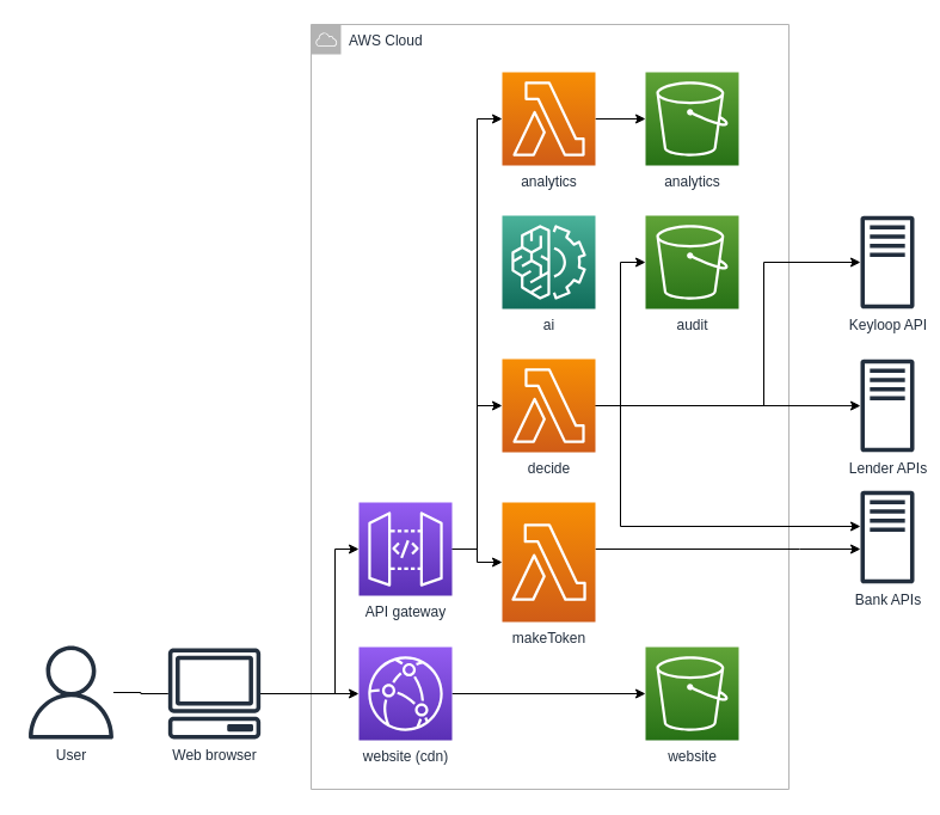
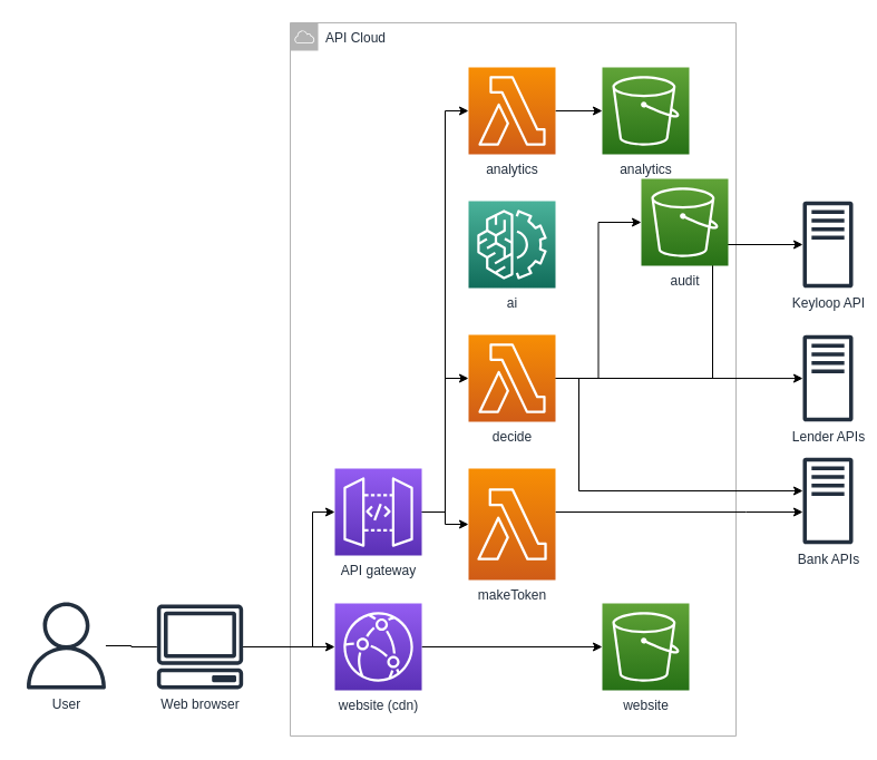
  <mxCell id="0" />
  <mxCell id="1" parent="0" />
- <mxCell id="2" value="AWS Cloud" style="points=[[0,0],[0.25,0],[0.5,0],[0.75,0],[1,0],[1,0.25],[1,0.5],[1,0.75],[1,1],[0.75,1],[0.5,1],[0.25,1],[0,1],[0,0.75],[0,0.5],[0,0.25]];outlineConnect=0;gradientColor=none;html=1;whiteSpace=wrap;fontSize=12;fontStyle=0;shape=mxgraph.aws4.group;grIcon=mxgraph.aws4.group_aws_cloud;fillColor=none;verticalAlign=top;align=left;spacingLeft=30;fontColor=#232F3E;dashed=0;strokeWidth=1;sketch=0;shadow=0;strokeColor=#B3B3B3;" vertex="1" parent="1"><mxGeometry x="260" y="20" width="400" height="640" as="geometry" /></mxCell>
+ <mxCell id="2" value="API Cloud" style="points=[[0,0],[0.25,0],[0.5,0],[0.75,0],[1,0],[1,0.25],[1,0.5],[1,0.75],[1,1],[0.75,1],[0.5,1],[0.25,1],[0,1],[0,0.75],[0,0.5],[0,0.25]];outlineConnect=0;gradientColor=none;html=1;whiteSpace=wrap;fontSize=12;fontStyle=0;shape=mxgraph.aws4.group;grIcon=mxgraph.aws4.group_aws_cloud;fillColor=none;verticalAlign=top;align=left;spacingLeft=30;fontColor=#232F3E;dashed=0;strokeWidth=1;sketch=0;shadow=0;strokeColor=#B3B3B3;" vertex="1" parent="1"><mxGeometry x="260" y="20" width="400" height="640" as="geometry" /></mxCell>
  <mxCell id="3" style="edgeStyle=orthogonalEdgeStyle;rounded=0;orthogonalLoop=1;jettySize=auto;html=1;entryX=0;entryY=0.5;entryDx=0;entryDy=0;entryPerimeter=0;" edge="1" parent="1" source="7" target="22"><mxGeometry relative="1" as="geometry" /></mxCell>
  <mxCell id="4" style="edgeStyle=orthogonalEdgeStyle;rounded=0;orthogonalLoop=1;jettySize=auto;html=1;" edge="1" parent="1" source="7" target="27"><mxGeometry relative="1" as="geometry"><Array as="points"><mxPoint x="519" y="339" /><mxPoint x="519" y="440" /></Array></mxGeometry></mxCell>
  <mxCell id="5" style="edgeStyle=orthogonalEdgeStyle;rounded=0;orthogonalLoop=1;jettySize=auto;html=1;" edge="1" parent="1" source="7" target="28"><mxGeometry relative="1" as="geometry" /></mxCell>
  <mxCell id="6" style="edgeStyle=orthogonalEdgeStyle;rounded=0;orthogonalLoop=1;jettySize=auto;html=1;" edge="1" parent="1" source="7" target="29"><mxGeometry relative="1" as="geometry"><Array as="points"><mxPoint x="639" y="339" /><mxPoint x="639" y="219" /></Array></mxGeometry></mxCell>
  <mxCell id="7" value="decide" style="points=[[0,0,0],[0.25,0,0],[0.5,0,0],[0.75,0,0],[1,0,0],[0,1,0],[0.25,1,0],[0.5,1,0],[0.75,1,0],[1,1,0],[0,0.25,0],[0,0.5,0],[0,0.75,0],[1,0.25,0],[1,0.5,0],[1,0.75,0]];outlineConnect=0;fontColor=#232F3E;gradientColor=#F78E04;gradientDirection=north;fillColor=#D05C17;strokeColor=#ffffff;dashed=0;verticalLabelPosition=bottom;verticalAlign=top;align=center;html=1;fontSize=12;fontStyle=0;aspect=fixed;shape=mxgraph.aws4.resourceIcon;resIcon=mxgraph.aws4.lambda;" vertex="1" parent="1"><mxGeometry x="420" y="300" width="78" height="78" as="geometry" /></mxCell>
  <mxCell id="8" style="edgeStyle=orthogonalEdgeStyle;rounded=0;orthogonalLoop=1;jettySize=auto;html=1;" edge="1" parent="1" source="9" target="27"><mxGeometry relative="1" as="geometry"><Array as="points"><mxPoint x="669" y="459" /><mxPoint x="669" y="459" /></Array></mxGeometry></mxCell>
  <mxCell id="9" value="makeToken" style="points=[[0,0,0],[0.25,0,0],[0.5,0,0],[0.75,0,0],[1,0,0],[0,1,0],[0.25,1,0],[0.5,1,0],[0.75,1,0],[1,1,0],[0,0.25,0],[0,0.5,0],[0,0.75,0],[1,0.25,0],[1,0.5,0],[1,0.75,0]];outlineConnect=0;fontColor=#232F3E;gradientColor=#F78E04;gradientDirection=north;fillColor=#D05C17;strokeColor=#ffffff;dashed=0;verticalLabelPosition=bottom;verticalAlign=top;align=center;html=1;fontSize=12;fontStyle=0;aspect=fixed;shape=mxgraph.aws4.resourceIcon;resIcon=mxgraph.aws4.lambda;" vertex="1" parent="1"><mxGeometry x="420" y="420" width="78" height="100" as="geometry" /></mxCell>
  <mxCell id="10" value="website" style="points=[[0,0,0],[0.25,0,0],[0.5,0,0],[0.75,0,0],[1,0,0],[0,1,0],[0.25,1,0],[0.5,1,0],[0.75,1,0],[1,1,0],[0,0.25,0],[0,0.5,0],[0,0.75,0],[1,0.25,0],[1,0.5,0],[1,0.75,0]];outlineConnect=0;fontColor=#232F3E;gradientColor=#60A337;gradientDirection=north;fillColor=#277116;strokeColor=#ffffff;dashed=0;verticalLabelPosition=bottom;verticalAlign=top;align=center;html=1;fontSize=12;fontStyle=0;aspect=fixed;shape=mxgraph.aws4.resourceIcon;resIcon=mxgraph.aws4.s3;" vertex="1" parent="1"><mxGeometry x="540" y="541" width="78" height="78" as="geometry" /></mxCell>
  <mxCell id="11" value="analytics" style="points=[[0,0,0],[0.25,0,0],[0.5,0,0],[0.75,0,0],[1,0,0],[0,1,0],[0.25,1,0],[0.5,1,0],[0.75,1,0],[1,1,0],[0,0.25,0],[0,0.5,0],[0,0.75,0],[1,0.25,0],[1,0.5,0],[1,0.75,0]];outlineConnect=0;fontColor=#232F3E;gradientColor=#60A337;gradientDirection=north;fillColor=#277116;strokeColor=#ffffff;dashed=0;verticalLabelPosition=bottom;verticalAlign=top;align=center;html=1;fontSize=12;fontStyle=0;aspect=fixed;shape=mxgraph.aws4.resourceIcon;resIcon=mxgraph.aws4.s3;" vertex="1" parent="1"><mxGeometry x="540" y="60" width="78" height="78" as="geometry" /></mxCell>
  <mxCell id="12" style="edgeStyle=orthogonalEdgeStyle;rounded=0;orthogonalLoop=1;jettySize=auto;html=1;" edge="1" parent="1" source="13" target="10"><mxGeometry relative="1" as="geometry" /></mxCell>
  <mxCell id="13" value="website (cdn)" style="points=[[0,0,0],[0.25,0,0],[0.5,0,0],[0.75,0,0],[1,0,0],[0,1,0],[0.25,1,0],[0.5,1,0],[0.75,1,0],[1,1,0],[0,0.25,0],[0,0.5,0],[0,0.75,0],[1,0.25,0],[1,0.5,0],[1,0.75,0]];outlineConnect=0;fontColor=#232F3E;gradientColor=#945DF2;gradientDirection=north;fillColor=#5A30B5;strokeColor=#ffffff;dashed=0;verticalLabelPosition=bottom;verticalAlign=top;align=center;html=1;fontSize=12;fontStyle=0;aspect=fixed;shape=mxgraph.aws4.resourceIcon;resIcon=mxgraph.aws4.cloudfront;" vertex="1" parent="1"><mxGeometry x="300" y="541" width="78" height="78" as="geometry" /></mxCell>
  <mxCell id="14" style="edgeStyle=orthogonalEdgeStyle;rounded=0;orthogonalLoop=1;jettySize=auto;html=1;endArrow=none;" edge="1" parent="1" source="15" target="18"><mxGeometry relative="1" as="geometry" /></mxCell>
  <mxCell id="15" value="User" style="outlineConnect=0;fontColor=#232F3E;gradientColor=none;fillColor=#232F3E;strokeColor=none;dashed=0;verticalLabelPosition=bottom;verticalAlign=top;align=center;html=1;fontSize=12;fontStyle=0;aspect=fixed;pointerEvents=1;shape=mxgraph.aws4.user;" vertex="1" parent="1"><mxGeometry x="20" y="540" width="78" height="78" as="geometry" /></mxCell>
  <mxCell id="16" style="edgeStyle=orthogonalEdgeStyle;rounded=0;orthogonalLoop=1;jettySize=auto;html=1;" edge="1" parent="1" source="18" target="13"><mxGeometry relative="1" as="geometry" /></mxCell>
  <mxCell id="17" style="edgeStyle=orthogonalEdgeStyle;rounded=0;orthogonalLoop=1;jettySize=auto;html=1;entryX=0;entryY=0.5;entryDx=0;entryDy=0;entryPerimeter=0;" edge="1" parent="1" source="18" target="26"><mxGeometry relative="1" as="geometry"><Array as="points"><mxPoint x="280" y="580" /><mxPoint x="280" y="459" /></Array></mxGeometry></mxCell>
  <mxCell id="18" value="Web browser" style="outlineConnect=0;fontColor=#232F3E;gradientColor=none;fillColor=#232F3E;strokeColor=none;dashed=0;verticalLabelPosition=bottom;verticalAlign=top;align=center;html=1;fontSize=12;fontStyle=0;aspect=fixed;pointerEvents=1;shape=mxgraph.aws4.client;" vertex="1" parent="1"><mxGeometry x="140" y="542" width="78" height="76" as="geometry" /></mxCell>
  <mxCell id="19" value="ai" style="points=[[0,0,0],[0.25,0,0],[0.5,0,0],[0.75,0,0],[1,0,0],[0,1,0],[0.25,1,0],[0.5,1,0],[0.75,1,0],[1,1,0],[0,0.25,0],[0,0.5,0],[0,0.75,0],[1,0.25,0],[1,0.5,0],[1,0.75,0]];outlineConnect=0;fontColor=#232F3E;gradientColor=#4AB29A;gradientDirection=north;fillColor=#116D5B;strokeColor=#ffffff;dashed=0;verticalLabelPosition=bottom;verticalAlign=top;align=center;html=1;fontSize=12;fontStyle=0;aspect=fixed;shape=mxgraph.aws4.resourceIcon;resIcon=mxgraph.aws4.machine_learning;" vertex="1" parent="1"><mxGeometry x="420" y="180" width="78" height="78" as="geometry" /></mxCell>
  <mxCell id="20" style="edgeStyle=orthogonalEdgeStyle;rounded=0;orthogonalLoop=1;jettySize=auto;html=1;" edge="1" parent="1" source="21" target="11"><mxGeometry relative="1" as="geometry" /></mxCell>
  <mxCell id="21" value="analytics" style="points=[[0,0,0],[0.25,0,0],[0.5,0,0],[0.75,0,0],[1,0,0],[0,1,0],[0.25,1,0],[0.5,1,0],[0.75,1,0],[1,1,0],[0,0.25,0],[0,0.5,0],[0,0.75,0],[1,0.25,0],[1,0.5,0],[1,0.75,0]];outlineConnect=0;fontColor=#232F3E;gradientColor=#F78E04;gradientDirection=north;fillColor=#D05C17;strokeColor=#ffffff;dashed=0;verticalLabelPosition=bottom;verticalAlign=top;align=center;html=1;fontSize=12;fontStyle=0;aspect=fixed;shape=mxgraph.aws4.resourceIcon;resIcon=mxgraph.aws4.lambda;" vertex="1" parent="1"><mxGeometry x="420" y="60" width="78" height="78" as="geometry" /></mxCell>
- <mxCell id="22" value="audit" style="points=[[0,0,0],[0.25,0,0],[0.5,0,0],[0.75,0,0],[1,0,0],[0,1,0],[0.25,1,0],[0.5,1,0],[0.75,1,0],[1,1,0],[0,0.25,0],[0,0.5,0],[0,0.75,0],[1,0.25,0],[1,0.5,0],[1,0.75,0]];outlineConnect=0;fontColor=#232F3E;gradientColor=#60A337;gradientDirection=north;fillColor=#277116;strokeColor=#ffffff;dashed=0;verticalLabelPosition=bottom;verticalAlign=top;align=center;html=1;fontSize=12;fontStyle=0;aspect=fixed;shape=mxgraph.aws4.resourceIcon;resIcon=mxgraph.aws4.s3;" vertex="1" parent="1"><mxGeometry x="540" y="180" width="78" height="78" as="geometry" /></mxCell>
+ <mxCell id="22" value="audit" style="points=[[0,0,0],[0.25,0,0],[0.5,0,0],[0.75,0,0],[1,0,0],[0,1,0],[0.25,1,0],[0.5,1,0],[0.75,1,0],[1,1,0],[0,0.25,0],[0,0.5,0],[0,0.75,0],[1,0.25,0],[1,0.5,0],[1,0.75,0]];outlineConnect=0;fontColor=#232F3E;gradientColor=#60A337;gradientDirection=north;fillColor=#277116;strokeColor=#ffffff;dashed=0;verticalLabelPosition=bottom;verticalAlign=top;align=center;html=1;fontSize=12;fontStyle=0;aspect=fixed;shape=mxgraph.aws4.resourceIcon;resIcon=mxgraph.aws4.s3;" vertex="1" parent="1"><mxGeometry x="575" y="160" width="78" height="78" as="geometry" /></mxCell>
  <mxCell id="23" style="edgeStyle=orthogonalEdgeStyle;rounded=0;orthogonalLoop=1;jettySize=auto;html=1;" edge="1" parent="1" source="26" target="9"><mxGeometry relative="1" as="geometry" /></mxCell>
  <mxCell id="24" style="edgeStyle=orthogonalEdgeStyle;rounded=0;orthogonalLoop=1;jettySize=auto;html=1;entryX=0;entryY=0.5;entryDx=0;entryDy=0;entryPerimeter=0;" edge="1" parent="1" source="26" target="7"><mxGeometry relative="1" as="geometry" /></mxCell>
  <mxCell id="25" style="edgeStyle=orthogonalEdgeStyle;rounded=0;orthogonalLoop=1;jettySize=auto;html=1;entryX=0;entryY=0.5;entryDx=0;entryDy=0;entryPerimeter=0;" edge="1" parent="1" source="26" target="21"><mxGeometry relative="1" as="geometry" /></mxCell>
  <mxCell id="26" value="API gateway" style="points=[[0,0,0],[0.25,0,0],[0.5,0,0],[0.75,0,0],[1,0,0],[0,1,0],[0.25,1,0],[0.5,1,0],[0.75,1,0],[1,1,0],[0,0.25,0],[0,0.5,0],[0,0.75,0],[1,0.25,0],[1,0.5,0],[1,0.75,0]];outlineConnect=0;fontColor=#232F3E;gradientColor=#945DF2;gradientDirection=north;fillColor=#5A30B5;strokeColor=#ffffff;dashed=0;verticalLabelPosition=bottom;verticalAlign=top;align=center;html=1;fontSize=12;fontStyle=0;aspect=fixed;shape=mxgraph.aws4.resourceIcon;resIcon=mxgraph.aws4.api_gateway;" vertex="1" parent="1"><mxGeometry x="300" y="420" width="78" height="78" as="geometry" /></mxCell>
  <mxCell id="27" value="Bank APIs" style="outlineConnect=0;fontColor=#232F3E;gradientColor=none;fillColor=#232F3E;strokeColor=none;dashed=0;verticalLabelPosition=bottom;verticalAlign=top;align=center;html=1;fontSize=12;fontStyle=0;aspect=fixed;pointerEvents=1;shape=mxgraph.aws4.traditional_server;" vertex="1" parent="1"><mxGeometry x="720" y="410" width="45" height="78" as="geometry" /></mxCell>
  <mxCell id="28" value="Lender APIs" style="outlineConnect=0;fontColor=#232F3E;gradientColor=none;fillColor=#232F3E;strokeColor=none;dashed=0;verticalLabelPosition=bottom;verticalAlign=top;align=center;html=1;fontSize=12;fontStyle=0;aspect=fixed;pointerEvents=1;shape=mxgraph.aws4.traditional_server;" vertex="1" parent="1"><mxGeometry x="720" y="300" width="45" height="78" as="geometry" /></mxCell>
  <mxCell id="29" value="Keyloop API" style="outlineConnect=0;fontColor=#232F3E;gradientColor=none;fillColor=#232F3E;strokeColor=none;dashed=0;verticalLabelPosition=bottom;verticalAlign=top;align=center;html=1;fontSize=12;fontStyle=0;aspect=fixed;pointerEvents=1;shape=mxgraph.aws4.traditional_server;" vertex="1" parent="1"><mxGeometry x="720" y="180" width="45" height="78" as="geometry" /></mxCell>
